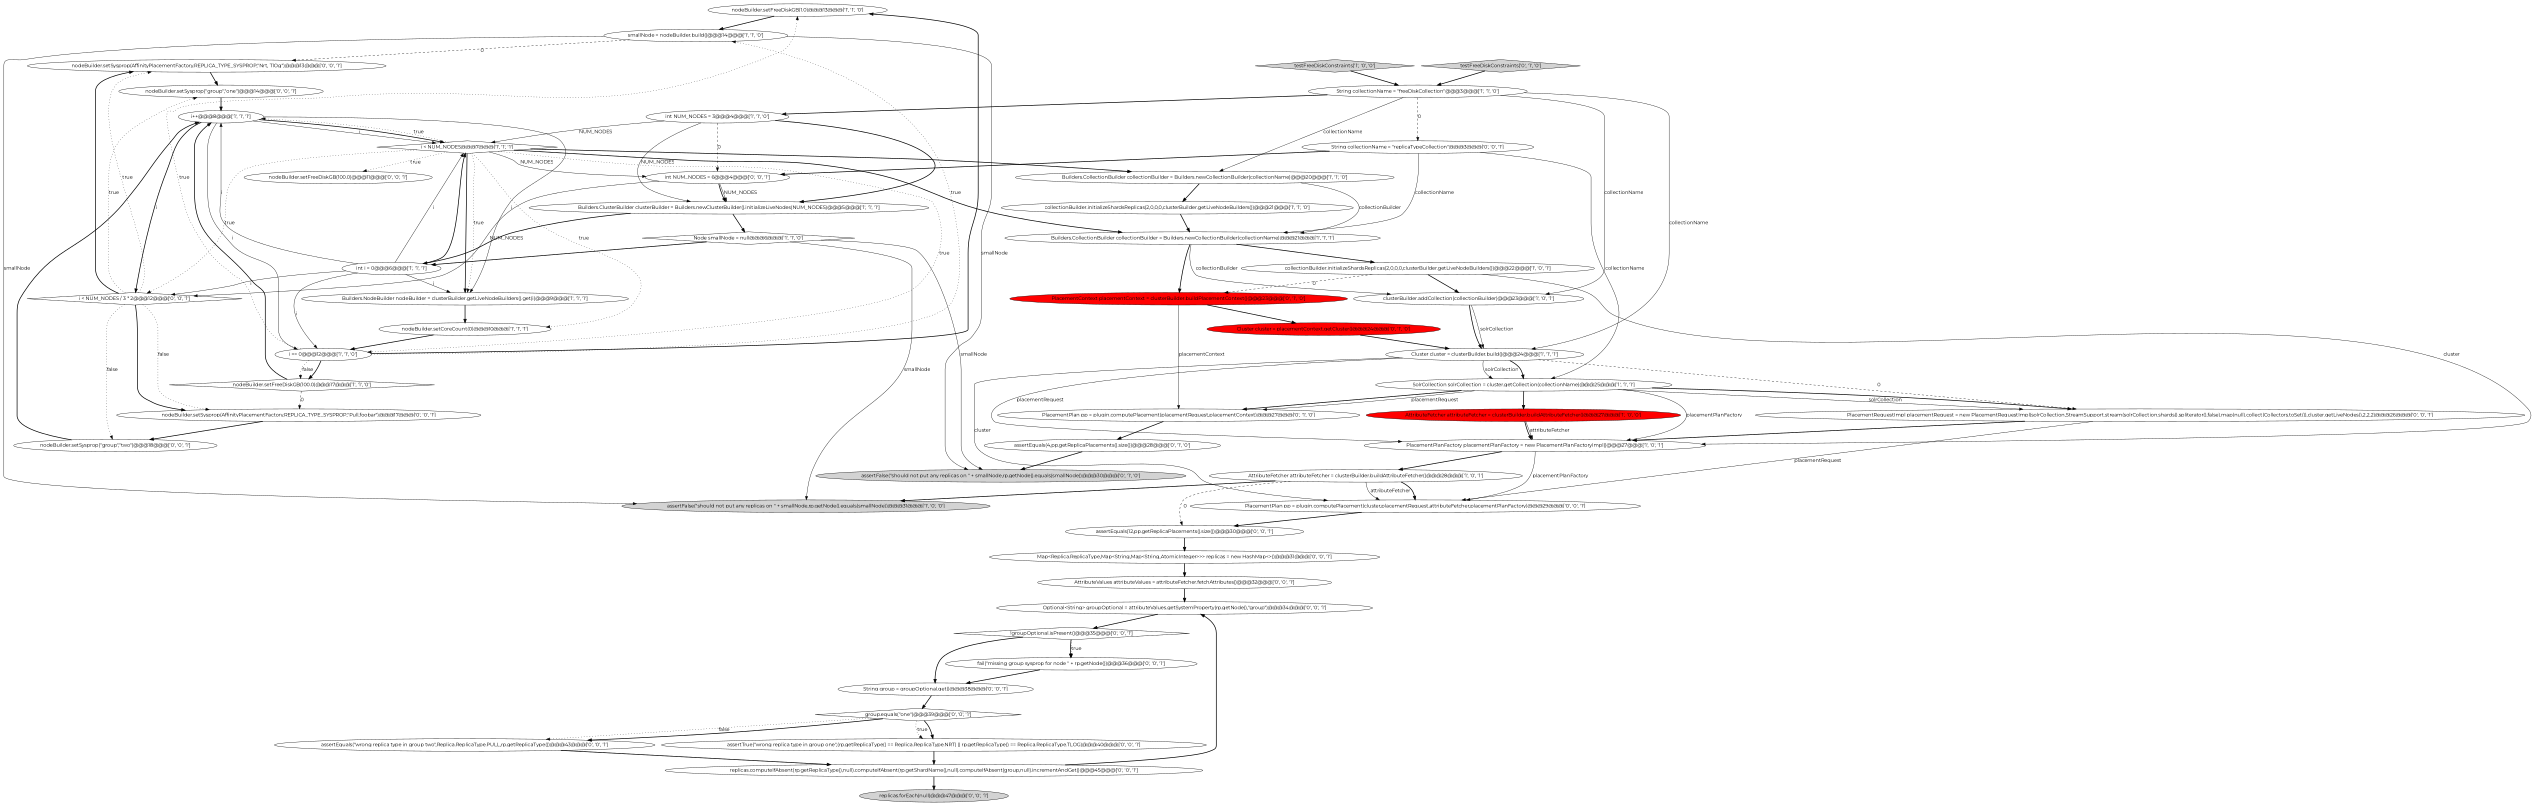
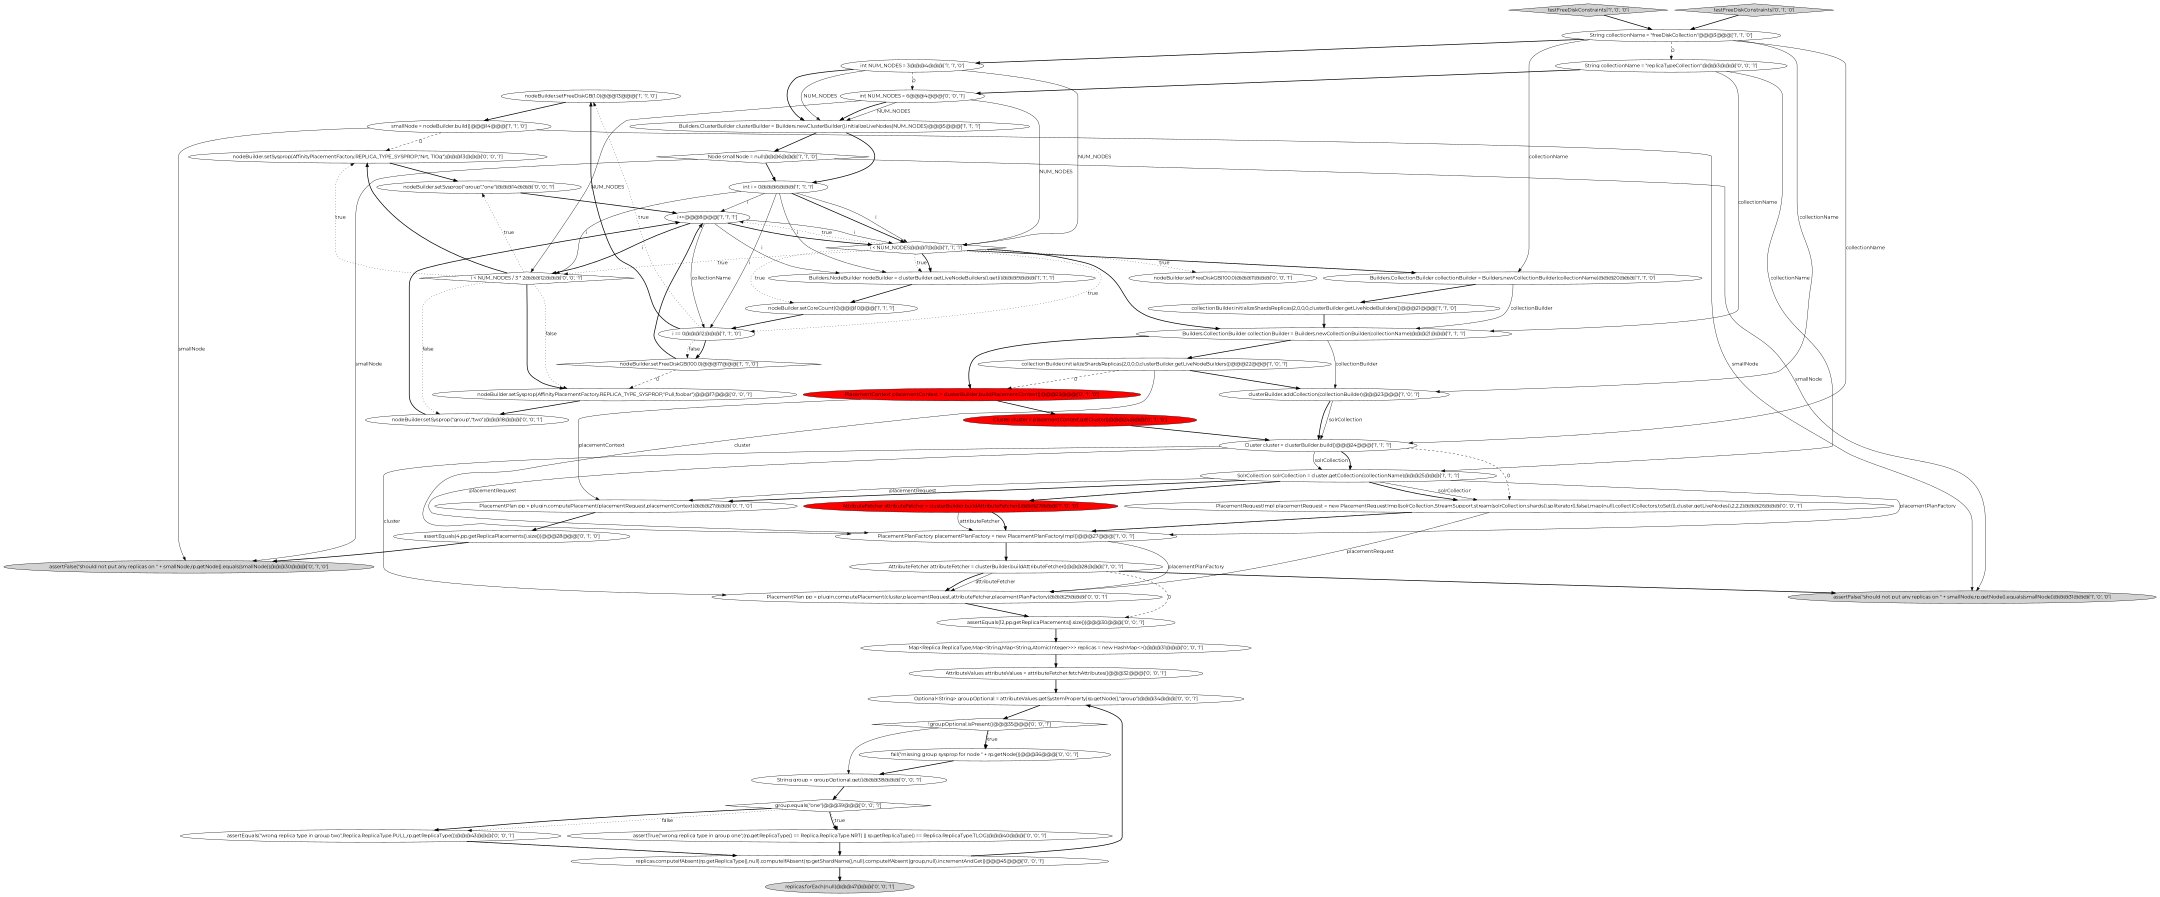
  digraph {
    fontname=Montserrat
    node [fillcolor=white fontname=Montserrat shape=ellipse style=filled]
    edge [fontname=Montserrat style=bold]
    n1 [label="nodeBuilder.setFreeDiskGB(1.0)@@@13@@@['1', '1', '0']"]
    n2 [label="smallNode = nodeBuilder.build()@@@14@@@['1', '1', '0']"]
    n3 [label="nodeBuilder.setSysprop(AffinityPlacementFactory.REPLICA_TYPE_SYSPROP,\"Nrt, TlOg\")@@@13@@@['0', '0', '1']"]
    n4 [fillcolor=lightgray label="assertFalse(\"should not put any replicas on \" + smallNode,rp.getNode().equals(smallNode))@@@30@@@['0', '1', '0']"]
    n5 [fillcolor=lightgray label="assertFalse(\"should not put any replicas on \" + smallNode,rp.getNode().equals(smallNode))@@@31@@@['1', '0', '0']"]
    n6 [label="nodeBuilder.setSysprop(\"group\",\"one\")@@@14@@@['0', '0', '1']"]
    n7 [label="i++@@@8@@@['1', '1', '1']"]
    n8 [label="i < NUM_NODES / 3 * 2@@@12@@@['0', '0', '1']" shape=diamond]
    n9 [label="i == 0@@@12@@@['1', '1', '0']"]
    n10 [label="Builders.NodeBuilder nodeBuilder = clusterBuilder.getLiveNodeBuilders().get(i)@@@9@@@['1', '1', '1']"]
    n11 [label="i < NUM_NODES@@@7@@@['1', '1', '1']" shape=diamond]
    n12 [fillcolor=lightgray label="replicas.forEach(null)@@@47@@@['0', '0', '1']"]
    n13 [fillcolor=red label="PlacementContext placementContext = clusterBuilder.buildPlacementContext()@@@23@@@['0', '1', '0']"]
    n14 [fillcolor=red label="Cluster cluster = placementContext.getCluster()@@@24@@@['0', '1', '0']"]
    n15 [label="PlacementPlan pp = plugin.computePlacement(placementRequest,placementContext)@@@27@@@['0', '1', '0']"]
    n16 [label="Cluster cluster = clusterBuilder.build()@@@24@@@['1', '1', '1']"]
    n17 [label="assertEquals(4,pp.getReplicaPlacements().size())@@@28@@@['0', '1', '0']"]
    n18 [label="Optional<String> groupOptional = attributeValues.getSystemProperty(rp.getNode(),\"group\")@@@34@@@['0', '0', '1']"]
    n19 [label="!groupOptional.isPresent()@@@35@@@['0', '0', '1']" shape=diamond]
    n20 [label="String group = groupOptional.get()@@@38@@@['0', '0', '1']"]
    n21 [label="fail(\"missing group sysprop for node \" + rp.getNode())@@@36@@@['0', '0', '1']"]
    n22 [label="nodeBuilder.setSysprop(\"group\",\"two\")@@@18@@@['0', '0', '1']"]
    n23 [label="nodeBuilder.setSysprop(AffinityPlacementFactory.REPLICA_TYPE_SYSPROP,\"Pull,foobar\")@@@17@@@['0', '0', '1']"]
    n24 [label="Map<Replica.ReplicaType,Map<String,Map<String,AtomicInteger>>> replicas = new HashMap<>()@@@31@@@['0', '0', '1']"]
    n25 [label="AttributeValues attributeValues = attributeFetcher.fetchAttributes()@@@32@@@['0', '0', '1']"]
    n26 [label="group.equals(\"one\")@@@39@@@['0', '0', '1']" shape=diamond]
    n27 [label="assertTrue(\"wrong replica type in group one\",(rp.getReplicaType() == Replica.ReplicaType.NRT) || rp.getReplicaType() == Replica.ReplicaType.TLOG)@@@40@@@['0', '0', '1']"]
    n28 [label="assertEquals(\"wrong replica type in group two\",Replica.ReplicaType.PULL,rp.getReplicaType())@@@43@@@['0', '0', '1']"]
    n29 [label="PlacementPlan pp = plugin.computePlacement(cluster,placementRequest,attributeFetcher,placementPlanFactory)@@@29@@@['0', '0', '1']"]
    n30 [label="SolrCollection solrCollection = cluster.getCollection(collectionName)@@@25@@@['1', '1', '1']"]
    n31 [label="PlacementPlanFactory placementPlanFactory = new PlacementPlanFactoryImpl()@@@27@@@['1', '0', '1']"]
    n32 [label="PlacementRequestImpl placementRequest = new PlacementRequestImpl(solrCollection,StreamSupport.stream(solrCollection.shards().spliterator(),false).map(null).collect(Collectors.toSet()),cluster.getLiveNodes(),2,2,2)@@@26@@@['0', '0', '1']"]
    n33 [fillcolor=lightgray label="testFreeDiskConstraints['1', '0', '0']" shape=diamond]
    n34 [label="String collectionName = \"freeDiskCollection\"@@@3@@@['1', '1', '0']"]
    n35 [label="clusterBuilder.addCollection(collectionBuilder)@@@23@@@['1', '0', '1']"]
    n36 [label="int NUM_NODES = 3@@@4@@@['1', '1', '0']"]
    n37 [label="String collectionName = \"replicaTypeCollection\"@@@3@@@['0', '0', '1']"]
    n38 [label="Builders.CollectionBuilder collectionBuilder = Builders.newCollectionBuilder(collectionName)@@@20@@@['1', '1', '0']"]
    n39 [label="assertEquals(12,pp.getReplicaPlacements().size())@@@30@@@['0', '0', '1']"]
    n40 [label="replicas.computeIfAbsent(rp.getReplicaType(),null).computeIfAbsent(rp.getShardName(),null).computeIfAbsent(group,null).incrementAndGet()@@@45@@@['0', '0', '1']"]
    n41 [label="AttributeFetcher attributeFetcher = clusterBuilder.buildAttributeFetcher()@@@28@@@['1', '0', '1']"]
    n42 [label="nodeBuilder.setFreeDiskGB(100.0)@@@17@@@['1', '1', '0']" shape=diamond]
    n43 [label="nodeBuilder.setCoreCount(0)@@@10@@@['1', '1', '1']"]
    n44 [label="Builders.CollectionBuilder collectionBuilder = Builders.newCollectionBuilder(collectionName)@@@21@@@['1', '1', '1']"]
    n45 [label="nodeBuilder.setFreeDiskGB(100.0)@@@11@@@['0', '0', '1']"]
    n46 [label="collectionBuilder.initializeShardsReplicas(2,0,0,0,clusterBuilder.getLiveNodeBuilders())@@@22@@@['1', '0', '1']"]
    n47 [fillcolor=red label="AttributeFetcher attributeFetcher = clusterBuilder.buildAttributeFetcher()@@@27@@@['1', '0', '0']"]
    n48 [label="int NUM_NODES = 6@@@4@@@['0', '0', '1']"]
    n49 [label="Builders.ClusterBuilder clusterBuilder = Builders.newClusterBuilder().initializeLiveNodes(NUM_NODES)@@@5@@@['1', '1', '1']"]
    n50 [label="int i = 0@@@6@@@['1', '1', '1']"]
    n51 [label="Node smallNode = null@@@6@@@['1', '1', '0']" shape=diamond]
    n52 [label="collectionBuilder.initializeShardsReplicas(2,0,0,0,clusterBuilder.getLiveNodeBuilders())@@@21@@@['1', '1', '0']"]
    n53 [fillcolor=lightgray label="testFreeDiskConstraints['0', '1', '0']" shape=diamond]
    n1 -> n2
    n2 -> n3 [label=0 style=dashed]
    n2 -> n4 [label=smallNode style=solid]
    n2 -> n5 [label=smallNode style=solid]
    n3 -> n6
    n6 -> n7
    n7 -> n8 [label=i]
-   n7 -> n9 [label=i style=solid]
+   n7 -> n9 [label=collectionName style=solid]
    n7 -> n10 [label=i style=solid]
    n7 -> n11 [label=i style=solid]
    n7 -> n11
    n8 -> n3 [label=true style=dotted]
    n8 -> n3
    n8 -> n6 [label=true style=dotted]
    n8 -> n22 [label=false style=dotted]
    n8 -> n23
    n8 -> n23 [label=false style=dotted]
    n9 -> n1
    n9 -> n1 [label=true style=dotted]
-   n9 -> n2 [label=true style=dotted]
    n9 -> n42
    n9 -> n42 [label=false style=dotted]
    n10 -> n43
    n11 -> n7 [label=true style=dotted]
    n11 -> n8 [label=true style=dotted]
    n11 -> n9 [label=true style=dotted]
    n11 -> n10 [label=true style=dotted]
    n11 -> n10
    n11 -> n38
    n11 -> n43 [label=true style=dotted]
    n11 -> n44
    n11 -> n45 [label=true style=dotted]
    n13 -> n14
    n13 -> n15 [label=placementContext style=solid]
    n14 -> n16
    n15 -> n17
    n16 -> n29 [label=cluster style=solid]
    n16 -> n30 [label=solrCollection style=solid]
    n16 -> n30
    n16 -> n31 [label=placementRequest style=solid]
    n16 -> n32 [label=0 style=dashed]
    n17 -> n4
    n18 -> n19
-   n19 -> n20
+   n19 -> n20 [style=solid]
    n19 -> n21
    n19 -> n21 [label=true style=dotted]
    n20 -> n26
    n21 -> n20
    n22 -> n7
    n23 -> n22
    n24 -> n25
    n25 -> n18
    n26 -> n27
    n26 -> n27 [label=true style=dotted]
    n26 -> n28 [label=false style=dotted]
    n26 -> n28
    n27 -> n40
    n28 -> n40
    n29 -> n39
    n30 -> n15
    n30 -> n15 [label=placementRequest style=solid]
    n30 -> n31 [label=placementPlanFactory style=solid]
    n30 -> n32 [label=solrCollection style=solid]
    n30 -> n32
    n30 -> n47
    n31 -> n29 [label=placementPlanFactory style=solid]
    n31 -> n41
    n32 -> n29 [label=placementRequest style=solid]
    n32 -> n31
    n33 -> n34
    n34 -> n16 [label=collectionName style=solid]
    n34 -> n35 [label=collectionName style=solid]
    n34 -> n36
    n34 -> n37 [label=0 style=dashed]
    n34 -> n38 [label=collectionName style=solid]
    n35 -> n16 [label=solrCollection style=solid]
    n35 -> n16
    n36 -> n11 [label=NUM_NODES style=solid]
    n36 -> n48 [label=0 style=dashed]
    n36 -> n49
    n36 -> n49 [label=NUM_NODES style=solid]
    n37 -> n30 [label=collectionName style=solid]
    n37 -> n44 [label=collectionName style=solid]
    n37 -> n48
    n38 -> n44 [label=collectionBuilder style=solid]
    n38 -> n52
    n39 -> n24
    n40 -> n12
    n40 -> n18
    n41 -> n5
    n41 -> n29 [label=attributeFetcher style=solid]
    n41 -> n29
    n41 -> n39 [label=0 style=dashed]
    n42 -> n7
    n42 -> n23 [label=0 style=dashed]
    n43 -> n9
    n44 -> n13
    n44 -> n35 [label=collectionBuilder style=solid]
    n44 -> n46
    n46 -> n13 [label=0 style=dashed]
    n46 -> n31 [label=cluster style=solid]
    n46 -> n35
    n47 -> n31
    n47 -> n31 [label=attributeFetcher style=solid]
    n48 -> n8 [label=NUM_NODES style=solid]
-   n11 -> n48 [label=NUM_NODES style=solid]
+   n48 -> n11 [label=NUM_NODES style=solid]
    n48 -> n49 [label=NUM_NODES style=solid]
    n48 -> n49
    n49 -> n50
    n49 -> n51
    n50 -> n7 [label=i style=solid]
    n50 -> n8 [label=i style=solid]
    n50 -> n9 [label=i style=solid]
    n50 -> n10 [label=i style=solid]
    n50 -> n11
    n50 -> n11 [label=i style=solid]
    n51 -> n4 [label=smallNode style=solid]
    n51 -> n5 [label=smallNode style=solid]
    n51 -> n50
    n52 -> n44
    n53 -> n34
  }
